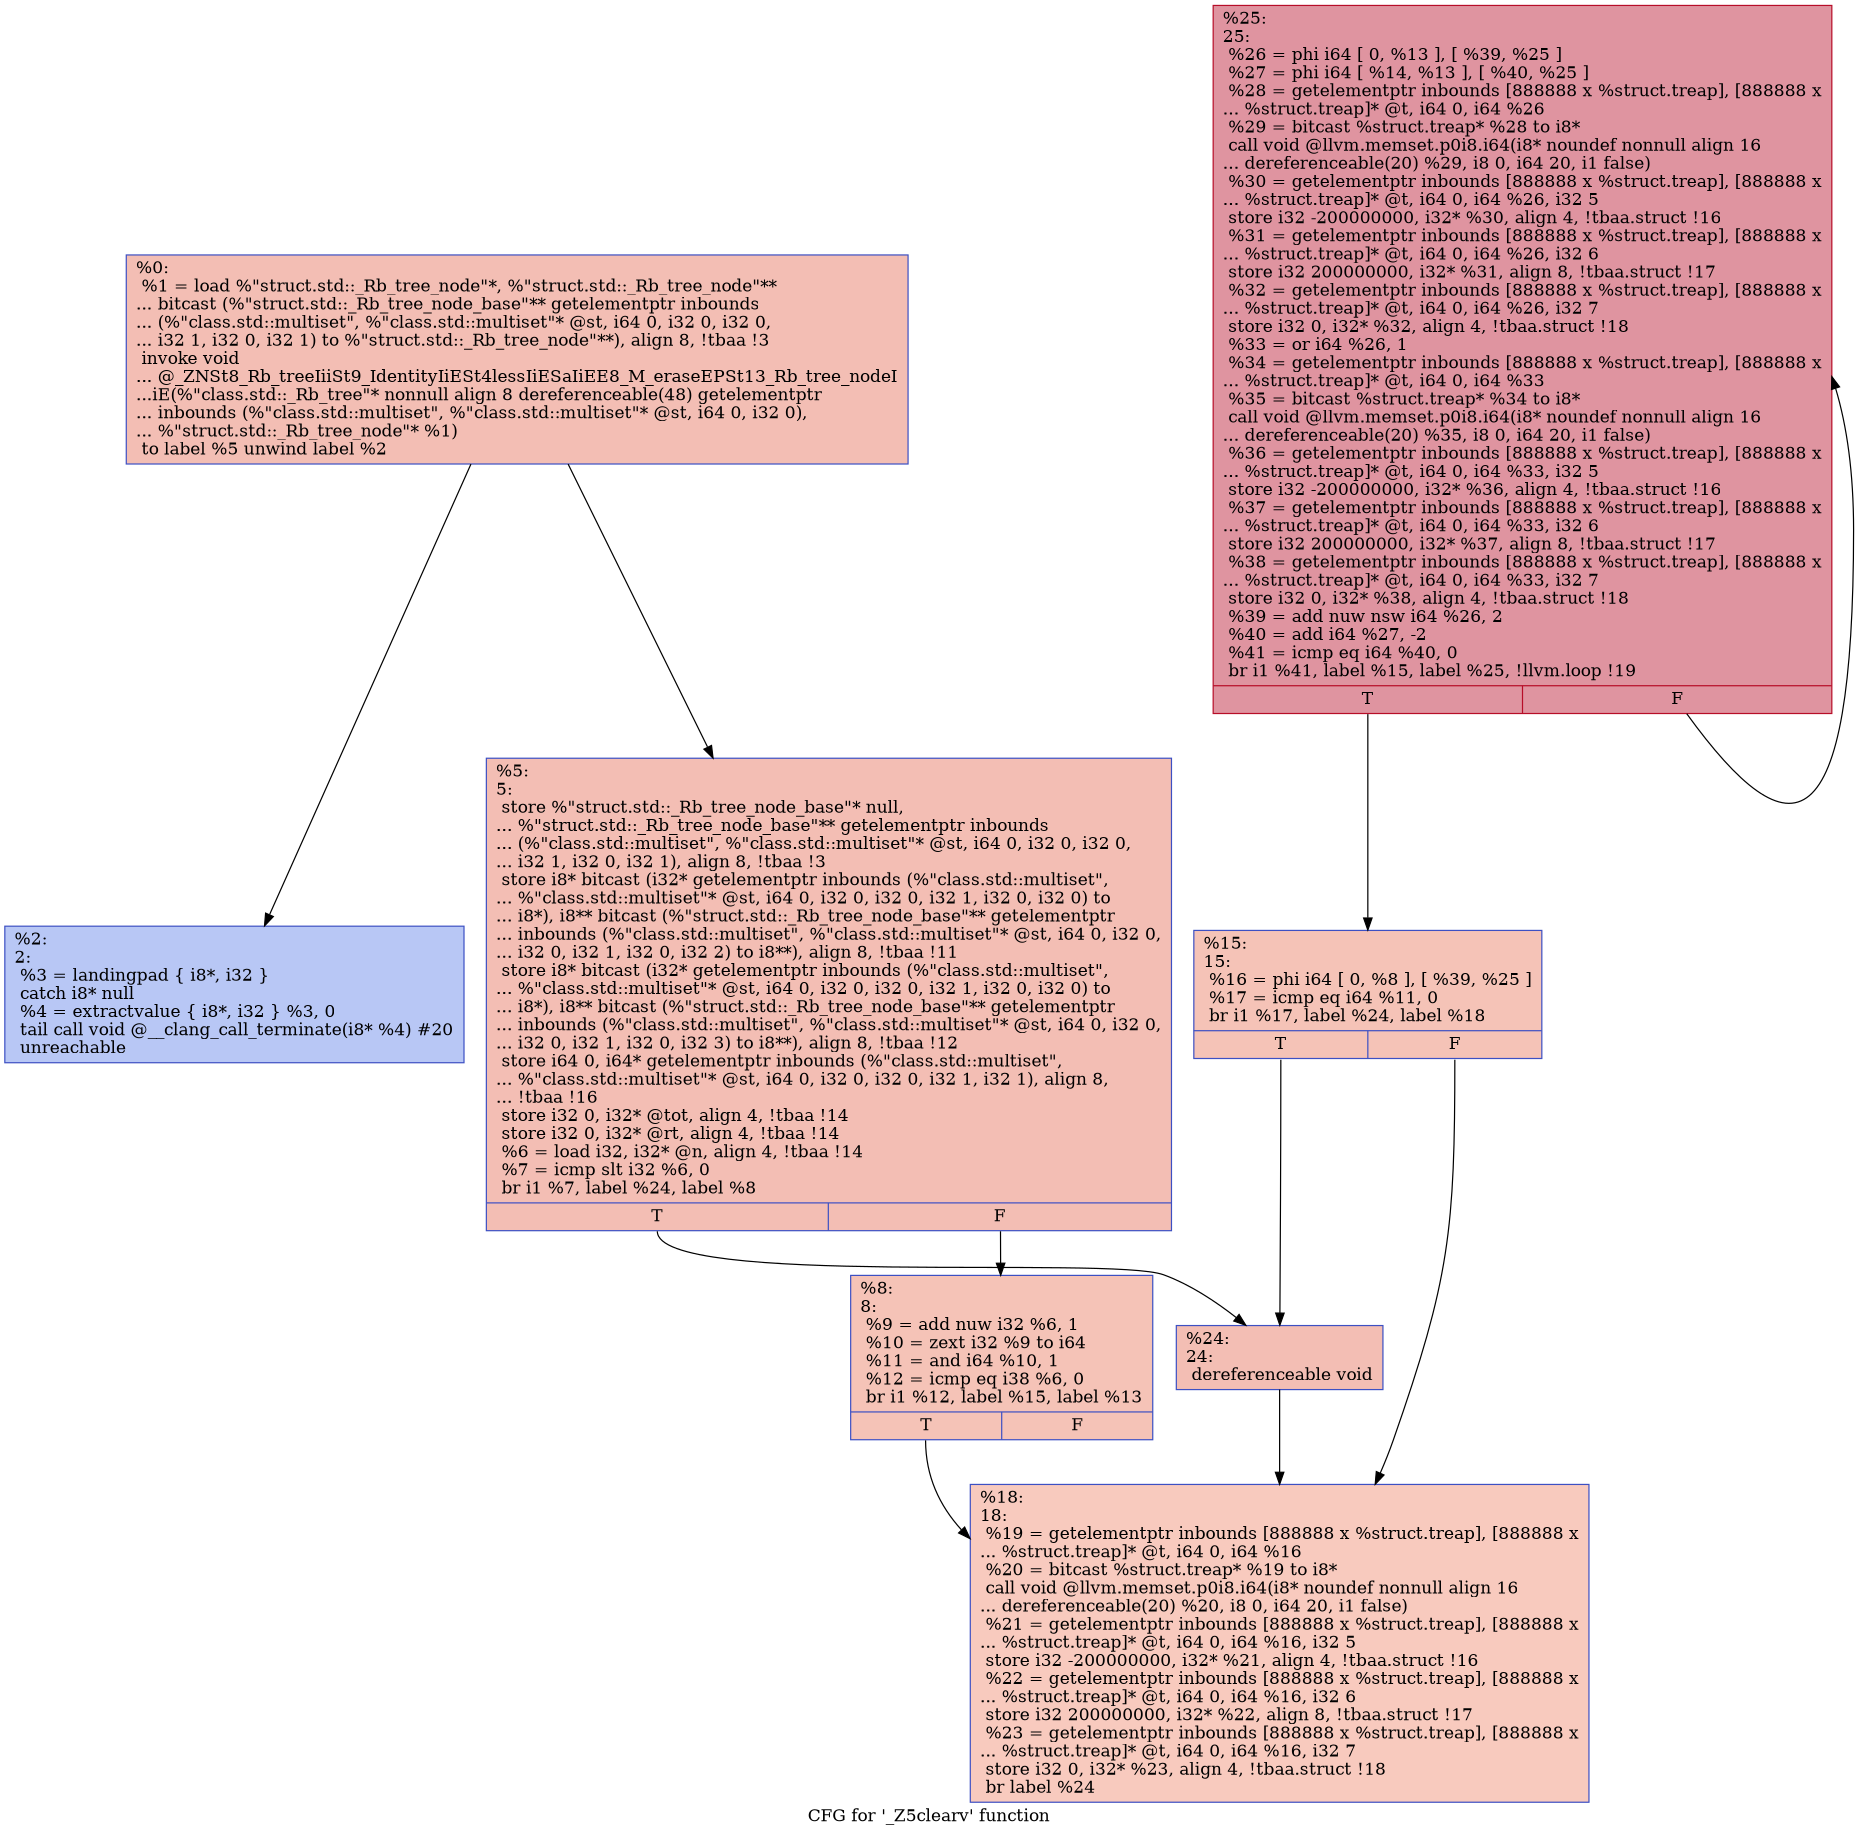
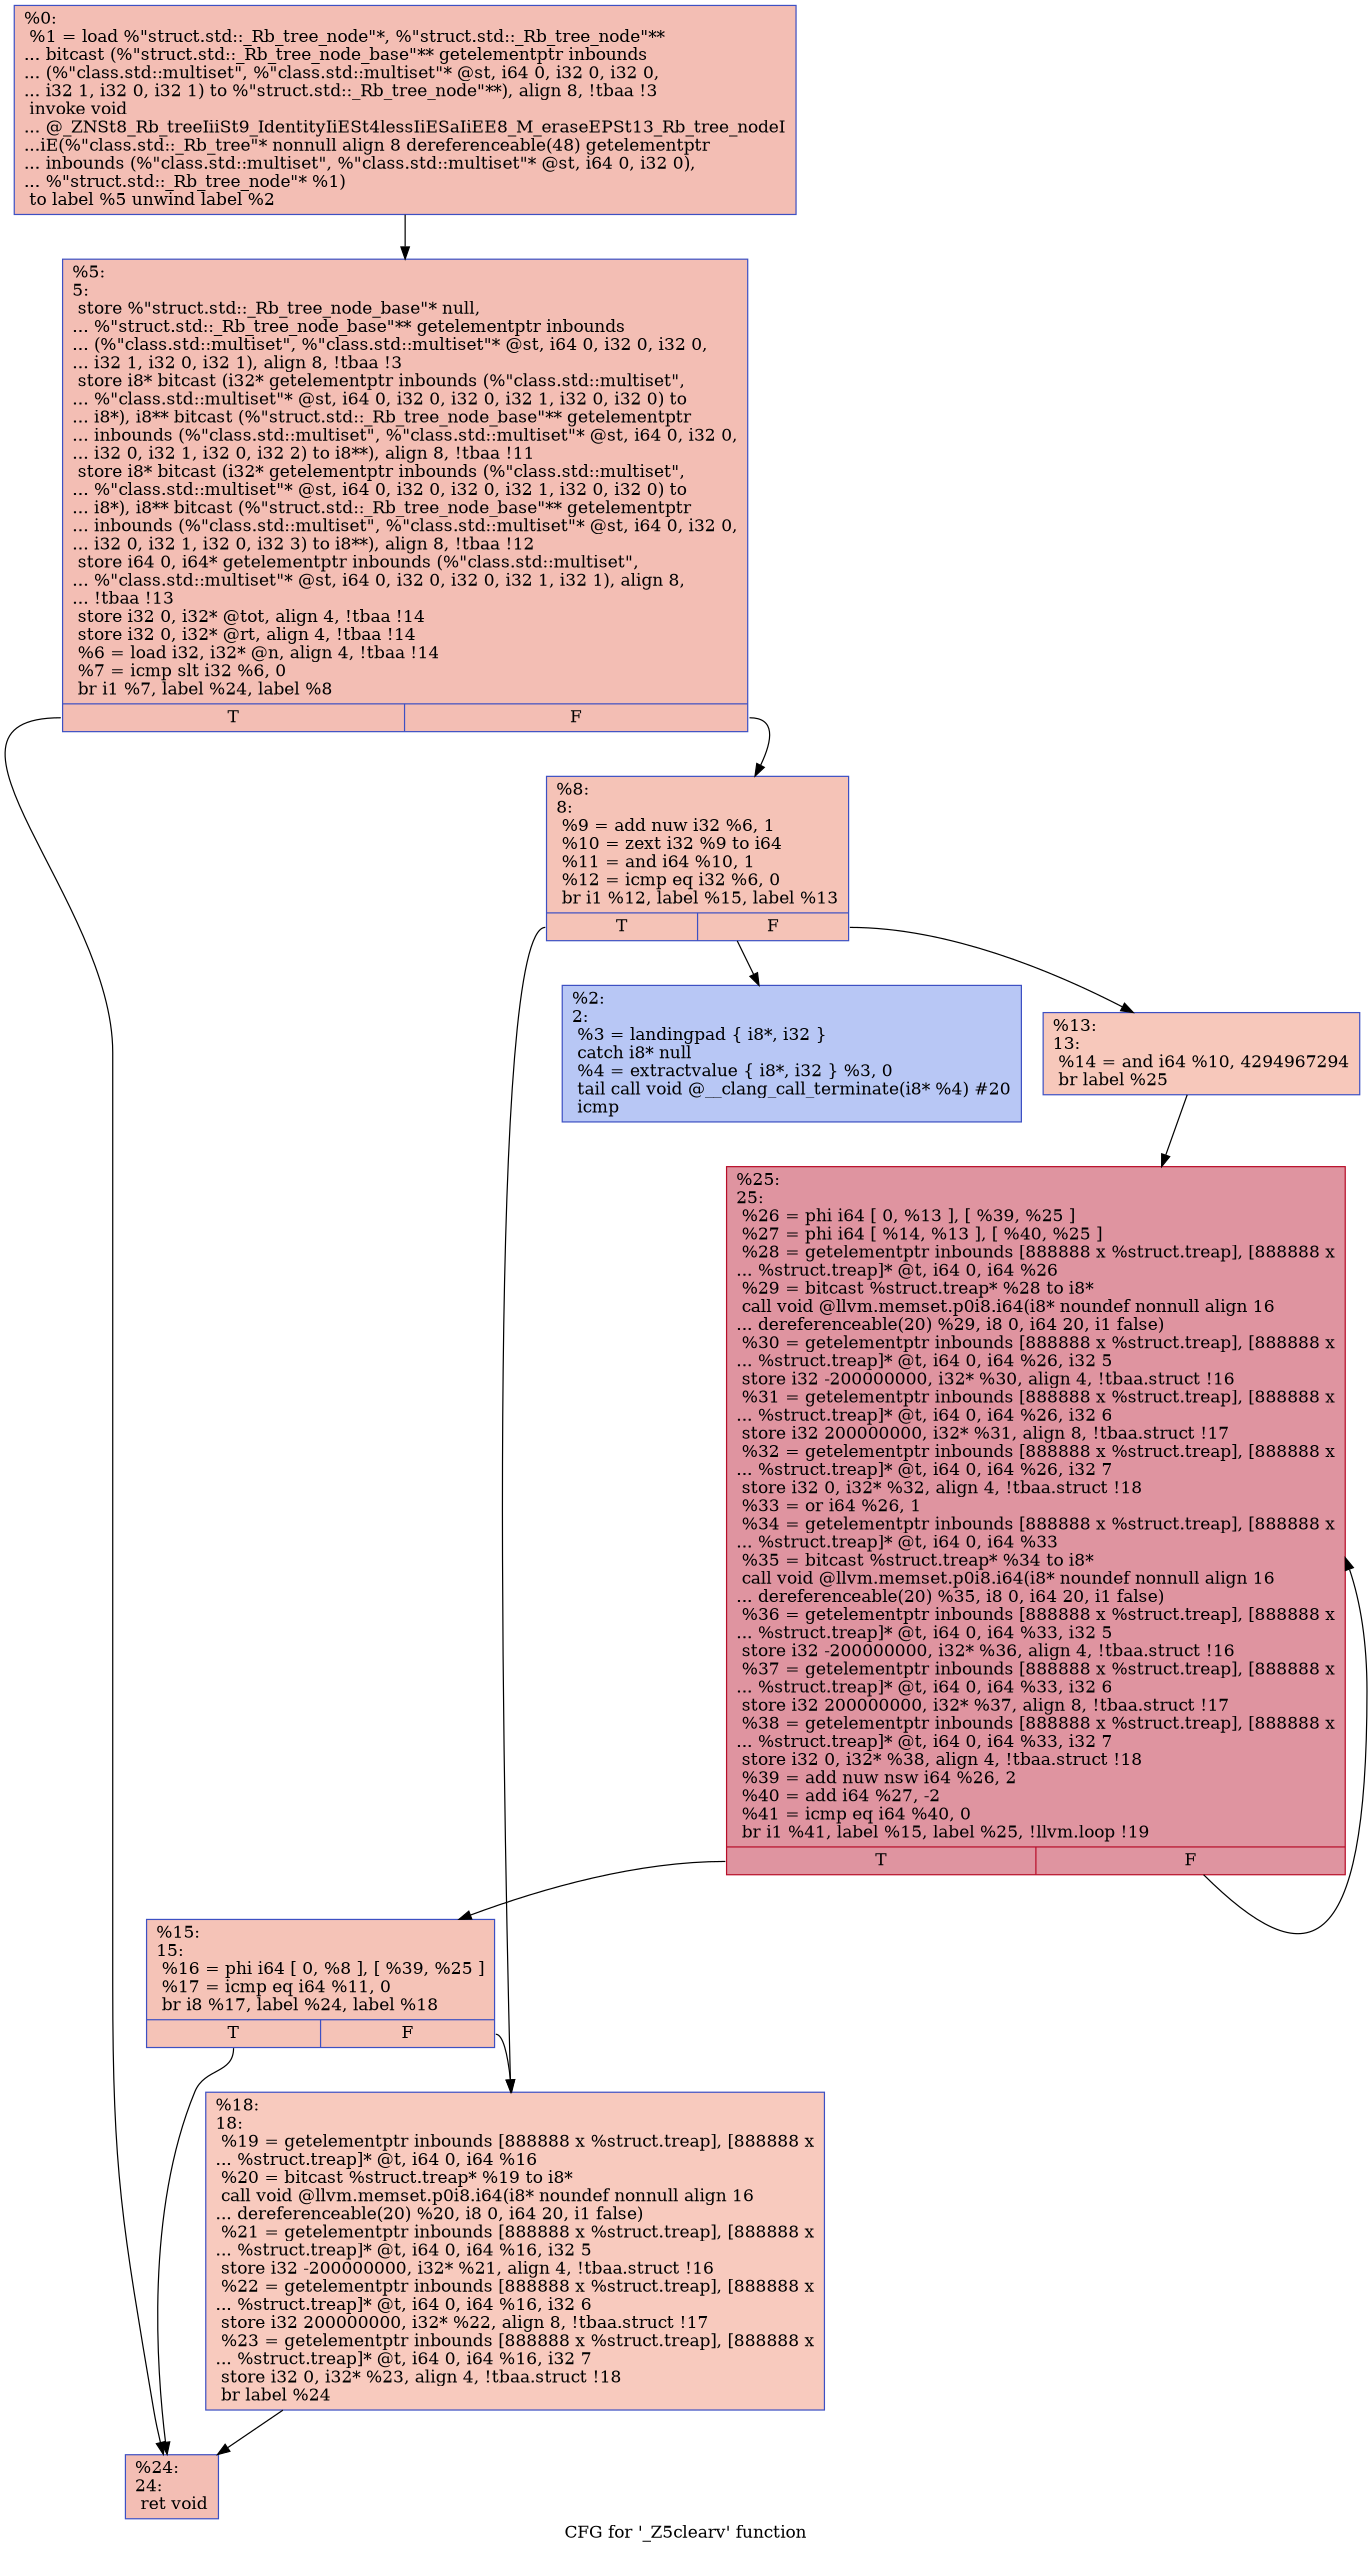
  digraph {
    label="CFG for '_Z5clearv' function"
    node [color="#3d50c3ff" fillcolor="#e36c5570" shape=record style=filled]
    n1 [label="{%0:\l  %1 = load %\"struct.std::_Rb_tree_node\"*, %\"struct.std::_Rb_tree_node\"**\l... bitcast (%\"struct.std::_Rb_tree_node_base\"** getelementptr inbounds\l... (%\"class.std::multiset\", %\"class.std::multiset\"* @st, i64 0, i32 0, i32 0,\l... i32 1, i32 0, i32 1) to %\"struct.std::_Rb_tree_node\"**), align 8, !tbaa !3\l  invoke void\l... @_ZNSt8_Rb_treeIiiSt9_IdentityIiESt4lessIiESaIiEE8_M_eraseEPSt13_Rb_tree_nodeI\l...iE(%\"class.std::_Rb_tree\"* nonnull align 8 dereferenceable(48) getelementptr\l... inbounds (%\"class.std::multiset\", %\"class.std::multiset\"* @st, i64 0, i32 0),\l... %\"struct.std::_Rb_tree_node\"* %1)\l          to label %5 unwind label %2\l}"]
-   n2 [label="{%5:\l5:                                                \l  store %\"struct.std::_Rb_tree_node_base\"* null,\l... %\"struct.std::_Rb_tree_node_base\"** getelementptr inbounds\l... (%\"class.std::multiset\", %\"class.std::multiset\"* @st, i64 0, i32 0, i32 0,\l... i32 1, i32 0, i32 1), align 8, !tbaa !3\l  store i8* bitcast (i32* getelementptr inbounds (%\"class.std::multiset\",\l... %\"class.std::multiset\"* @st, i64 0, i32 0, i32 0, i32 1, i32 0, i32 0) to\l... i8*), i8** bitcast (%\"struct.std::_Rb_tree_node_base\"** getelementptr\l... inbounds (%\"class.std::multiset\", %\"class.std::multiset\"* @st, i64 0, i32 0,\l... i32 0, i32 1, i32 0, i32 2) to i8**), align 8, !tbaa !11\l  store i8* bitcast (i32* getelementptr inbounds (%\"class.std::multiset\",\l... %\"class.std::multiset\"* @st, i64 0, i32 0, i32 0, i32 1, i32 0, i32 0) to\l... i8*), i8** bitcast (%\"struct.std::_Rb_tree_node_base\"** getelementptr\l... inbounds (%\"class.std::multiset\", %\"class.std::multiset\"* @st, i64 0, i32 0,\l... i32 0, i32 1, i32 0, i32 3) to i8**), align 8, !tbaa !12\l  store i64 0, i64* getelementptr inbounds (%\"class.std::multiset\",\l... %\"class.std::multiset\"* @st, i64 0, i32 0, i32 0, i32 1, i32 1), align 8,\l... !tbaa !16\l  store i32 0, i32* @tot, align 4, !tbaa !14\l  store i32 0, i32* @rt, align 4, !tbaa !14\l  %6 = load i32, i32* @n, align 4, !tbaa !14\l  %7 = icmp slt i32 %6, 0\l  br i1 %7, label %24, label %8\l|{<s0>T|<s1>F}}"]
-   n3 [fillcolor="#5f7fe870" label="{%2:\l2:                                                \l  %3 = landingpad \{ i8*, i32 \}\l          catch i8* null\l  %4 = extractvalue \{ i8*, i32 \} %3, 0\l  tail call void @__clang_call_terminate(i8* %4) #20\l  unreachable\l}"]
-   n4 [label="{%24:\l24:                                               \l  dereferenceable void\l}"]
-   n5 [fillcolor="#e8765c70" label="{%8:\l8:                                                \l  %9 = add nuw i32 %6, 1\l  %10 = zext i32 %9 to i64\l  %11 = and i64 %10, 1\l  %12 = icmp eq i38 %6, 0\l  br i1 %12, label %15, label %13\l|{<s0>T|<s1>F}}"]
+   n2 [label="{%5:\l5:                                                \l  store %\"struct.std::_Rb_tree_node_base\"* null,\l... %\"struct.std::_Rb_tree_node_base\"** getelementptr inbounds\l... (%\"class.std::multiset\", %\"class.std::multiset\"* @st, i64 0, i32 0, i32 0,\l... i32 1, i32 0, i32 1), align 8, !tbaa !3\l  store i8* bitcast (i32* getelementptr inbounds (%\"class.std::multiset\",\l... %\"class.std::multiset\"* @st, i64 0, i32 0, i32 0, i32 1, i32 0, i32 0) to\l... i8*), i8** bitcast (%\"struct.std::_Rb_tree_node_base\"** getelementptr\l... inbounds (%\"class.std::multiset\", %\"class.std::multiset\"* @st, i64 0, i32 0,\l... i32 0, i32 1, i32 0, i32 2) to i8**), align 8, !tbaa !11\l  store i8* bitcast (i32* getelementptr inbounds (%\"class.std::multiset\",\l... %\"class.std::multiset\"* @st, i64 0, i32 0, i32 0, i32 1, i32 0, i32 0) to\l... i8*), i8** bitcast (%\"struct.std::_Rb_tree_node_base\"** getelementptr\l... inbounds (%\"class.std::multiset\", %\"class.std::multiset\"* @st, i64 0, i32 0,\l... i32 0, i32 1, i32 0, i32 3) to i8**), align 8, !tbaa !12\l  store i64 0, i64* getelementptr inbounds (%\"class.std::multiset\",\l... %\"class.std::multiset\"* @st, i64 0, i32 0, i32 0, i32 1, i32 1), align 8,\l... !tbaa !13\l  store i32 0, i32* @tot, align 4, !tbaa !14\l  store i32 0, i32* @rt, align 4, !tbaa !14\l  %6 = load i32, i32* @n, align 4, !tbaa !14\l  %7 = icmp slt i32 %6, 0\l  br i1 %7, label %24, label %8\l|{<s0>T|<s1>F}}"]
+   n3 [fillcolor="#5f7fe870" label="{%2:\l2:                                                \l  %3 = landingpad \{ i8*, i32 \}\l          catch i8* null\l  %4 = extractvalue \{ i8*, i32 \} %3, 0\l  tail call void @__clang_call_terminate(i8* %4) #20\l  icmp\l}"]
+   n4 [label="{%24:\l24:                                               \l  ret void\l}"]
+   n5 [fillcolor="#e8765c70" label="{%8:\l8:                                                \l  %9 = add nuw i32 %6, 1\l  %10 = zext i32 %9 to i64\l  %11 = and i64 %10, 1\l  %12 = icmp eq i32 %6, 0\l  br i1 %12, label %15, label %13\l|{<s0>T|<s1>F}}"]
+   n6 [fillcolor="#ed836670" label="{%13:\l13:                                               \l  %14 = and i64 %10, 4294967294\l  br label %25\l}"]
    n7 [fillcolor="#ef886b70" label="{%18:\l18:                                               \l  %19 = getelementptr inbounds [888888 x %struct.treap], [888888 x\l... %struct.treap]* @t, i64 0, i64 %16\l  %20 = bitcast %struct.treap* %19 to i8*\l  call void @llvm.memset.p0i8.i64(i8* noundef nonnull align 16\l... dereferenceable(20) %20, i8 0, i64 20, i1 false)\l  %21 = getelementptr inbounds [888888 x %struct.treap], [888888 x\l... %struct.treap]* @t, i64 0, i64 %16, i32 5\l  store i32 -200000000, i32* %21, align 4, !tbaa.struct !16\l  %22 = getelementptr inbounds [888888 x %struct.treap], [888888 x\l... %struct.treap]* @t, i64 0, i64 %16, i32 6\l  store i32 200000000, i32* %22, align 8, !tbaa.struct !17\l  %23 = getelementptr inbounds [888888 x %struct.treap], [888888 x\l... %struct.treap]* @t, i64 0, i64 %16, i32 7\l  store i32 0, i32* %23, align 4, !tbaa.struct !18\l  br label %24\l}"]
-   n8 [fillcolor="#e8765c70" label="{%15:\l15:                                               \l  %16 = phi i64 [ 0, %8 ], [ %39, %25 ]\l  %17 = icmp eq i64 %11, 0\l  br i1 %17, label %24, label %18\l|{<s0>T|<s1>F}}"]
+   n8 [fillcolor="#e8765c70" label="{%15:\l15:                                               \l  %16 = phi i64 [ 0, %8 ], [ %39, %25 ]\l  %17 = icmp eq i64 %11, 0\l  br i8 %17, label %24, label %18\l|{<s0>T|<s1>F}}"]
    n9 [color="#b70d28ff" fillcolor="#b70d2870" label="{%25:\l25:                                               \l  %26 = phi i64 [ 0, %13 ], [ %39, %25 ]\l  %27 = phi i64 [ %14, %13 ], [ %40, %25 ]\l  %28 = getelementptr inbounds [888888 x %struct.treap], [888888 x\l... %struct.treap]* @t, i64 0, i64 %26\l  %29 = bitcast %struct.treap* %28 to i8*\l  call void @llvm.memset.p0i8.i64(i8* noundef nonnull align 16\l... dereferenceable(20) %29, i8 0, i64 20, i1 false)\l  %30 = getelementptr inbounds [888888 x %struct.treap], [888888 x\l... %struct.treap]* @t, i64 0, i64 %26, i32 5\l  store i32 -200000000, i32* %30, align 4, !tbaa.struct !16\l  %31 = getelementptr inbounds [888888 x %struct.treap], [888888 x\l... %struct.treap]* @t, i64 0, i64 %26, i32 6\l  store i32 200000000, i32* %31, align 8, !tbaa.struct !17\l  %32 = getelementptr inbounds [888888 x %struct.treap], [888888 x\l... %struct.treap]* @t, i64 0, i64 %26, i32 7\l  store i32 0, i32* %32, align 4, !tbaa.struct !18\l  %33 = or i64 %26, 1\l  %34 = getelementptr inbounds [888888 x %struct.treap], [888888 x\l... %struct.treap]* @t, i64 0, i64 %33\l  %35 = bitcast %struct.treap* %34 to i8*\l  call void @llvm.memset.p0i8.i64(i8* noundef nonnull align 16\l... dereferenceable(20) %35, i8 0, i64 20, i1 false)\l  %36 = getelementptr inbounds [888888 x %struct.treap], [888888 x\l... %struct.treap]* @t, i64 0, i64 %33, i32 5\l  store i32 -200000000, i32* %36, align 4, !tbaa.struct !16\l  %37 = getelementptr inbounds [888888 x %struct.treap], [888888 x\l... %struct.treap]* @t, i64 0, i64 %33, i32 6\l  store i32 200000000, i32* %37, align 8, !tbaa.struct !17\l  %38 = getelementptr inbounds [888888 x %struct.treap], [888888 x\l... %struct.treap]* @t, i64 0, i64 %33, i32 7\l  store i32 0, i32* %38, align 4, !tbaa.struct !18\l  %39 = add nuw nsw i64 %26, 2\l  %40 = add i64 %27, -2\l  %41 = icmp eq i64 %40, 0\l  br i1 %41, label %15, label %25, !llvm.loop !19\l|{<s0>T|<s1>F}}"]
    n1 -> n2
-   n1 -> n3
+   n5 -> n3
    n2 -> n4 [tailport=s0]
    n2 -> n5 [tailport=s1]
+   n5 -> n6 [tailport=s1]
    n5 -> n7 [tailport=s0]
-   n4 -> n7
+   n6 -> n9
+   n7 -> n4
    n8 -> n4 [tailport=s0]
    n8 -> n7 [tailport=s1]
    n9 -> n8 [tailport=s0]
    n9 -> n9 [tailport=s1]
  }
